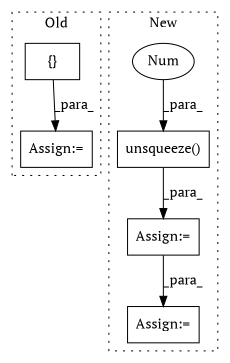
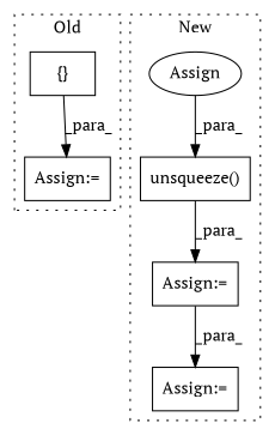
  digraph {
    fontname="PT Serif"
    node [a=68 l=3 shape=box fontname="PT Serif"]
    edge [fontname="PT Serif"]
    n1 [a=59 l="2,1" label="{}" s="41823,41823"]
    n2 [label="Assign:=" s=42330]
    n3 [a=75 l="15,1" label="unsqueeze()" s="41783,41799"]
-   n4 [a=76 l=1 label=Num s=41798 shape=ellipse]
+   n4 [a=76 l=1 label=Assign s=41798 shape=ellipse]
    n5 [label="Assign:=" s=41890]
    n6 [label="Assign:=" s=41780]
    subgraph cluster_1 {
      label=Old
      style=dotted
      n1
      n2
    }
    subgraph cluster_2 {
      label=New
      style=dotted
      n3
      n4
      n5
      n6
    }
    n1 -> n2 [label=_para_]
    n3 -> n6 [label=_para_]
    n4 -> n3 [label=_para_]
    n6 -> n5 [label=_para_]
  }
